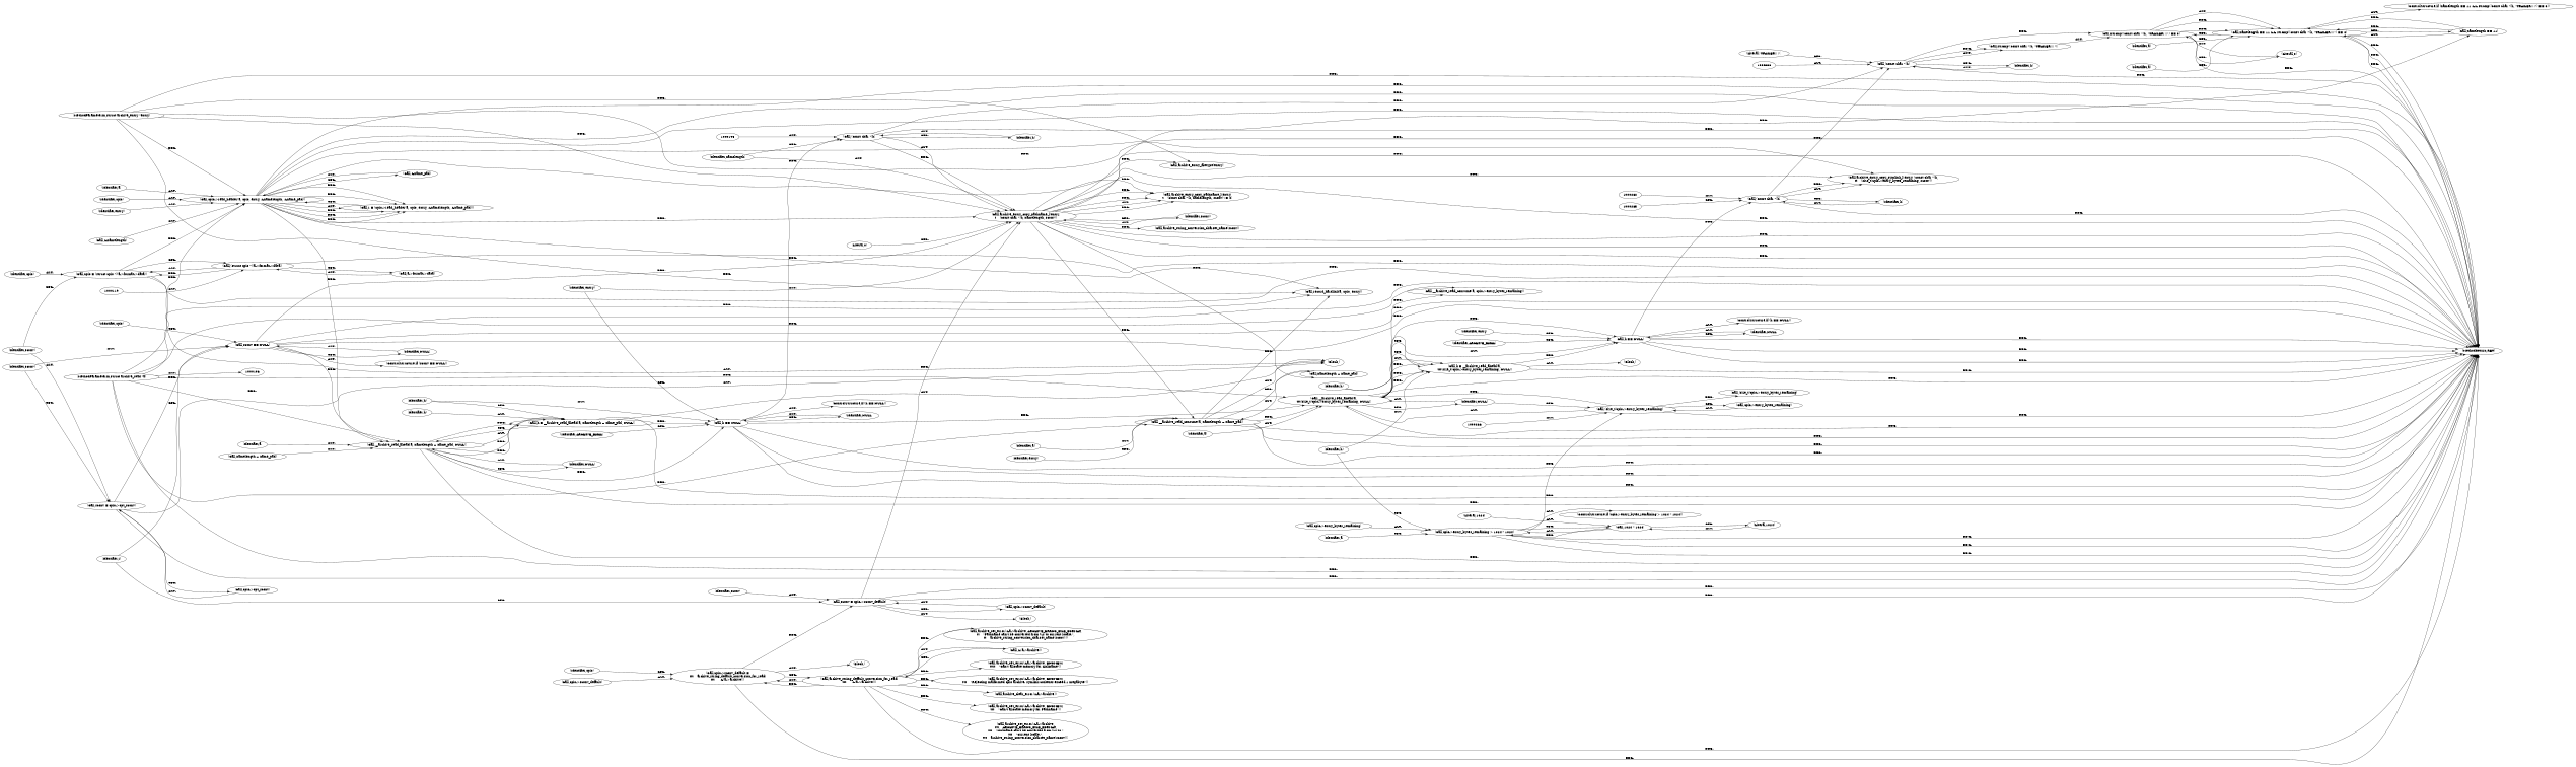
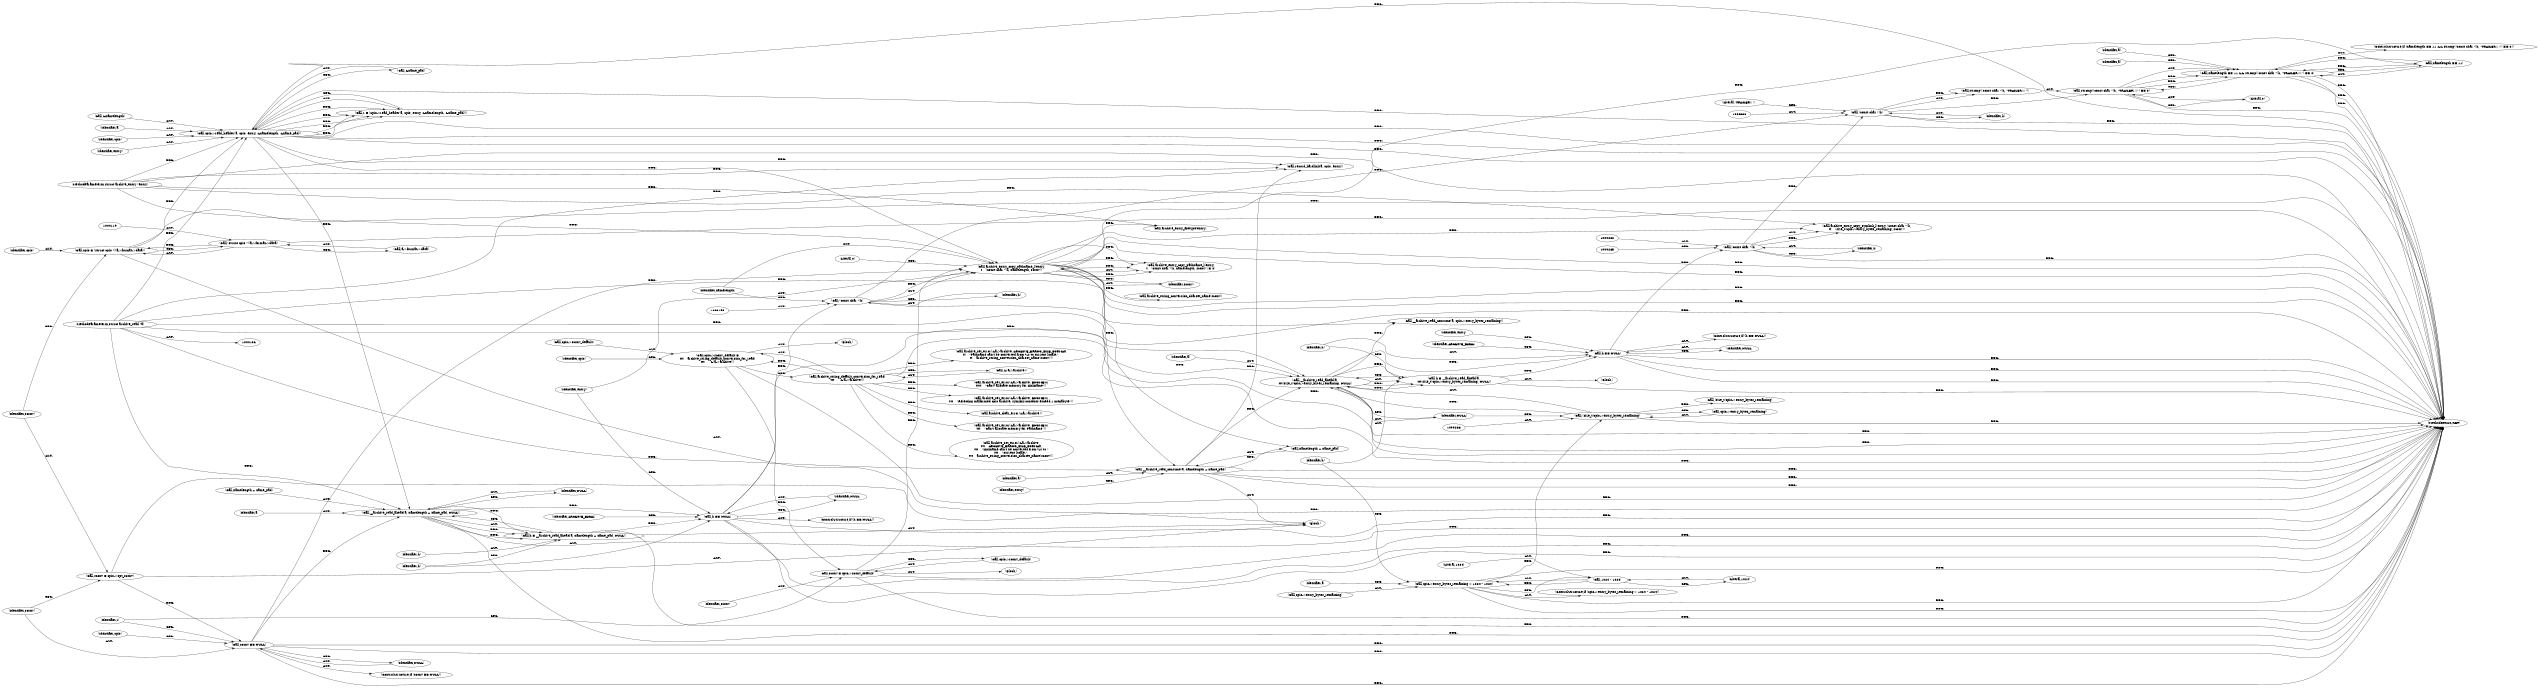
  digraph {
    rankdir=LR
    n1 [label="(Call,strcmp((const char *)h, \"TRAILER!!!\") == 0)"]
    n2 [label="(Call,namelength == 11 && strcmp((const char *)h, \"TRAILER!!!\") == 0)"]
    n3 [label="(Literal,0)"]
    n4 [label="(MethodReturn,RET)"]
    n5 [label="(Call,namelength == 11)"]
    n6 [label="(ControlStructure,if (namelength == 11 && strcmp((const char *)h, \"TRAILER!!!\") == 0))"]
    n7 [label="(Call,(const char *)h)"]
    n8 [label="(Call,strcmp((const char *)h, \"TRAILER!!!\"))"]
    n9 [label="(Identifier,h)"]
    n10 [label="(Call,(const char *)h)"]
    n11 [label="(Call,archive_entry_copy_pathname_l(entry,\n\t    (const char *)h, namelength, sconv))"]
    n12 [label="(Identifier,h)"]
    n13 [label="(Call,__archive_read_consume(a, namelength + name_pad))"]
    n14 [label="(Call,archive_entry_filetype(entry))"]
    n15 [label="(Call,archive_entry_copy_symlink_l(entry, (const char *)h,\n\t\t    (size_t)cpio->entry_bytes_remaining, sconv))"]
    n16 [label="(Call,namelength + name_pad)"]
    n17 [label="(Identifier,sconv)"]
    n18 [label="(Call,archive_string_conversion_charset_name(sconv))"]
    n19 [label="(Call,archive_entry_copy_pathname_l(entry,\n\t    (const char *)h, namelength, sconv) != 0)"]
    n20 [label="(Call,h == NULL)"]
    n21 [label="(Call,__archive_read_ahead(a,\n \t\t\t(size_t)cpio->entry_bytes_remaining, NULL))"]
    n22 [label="(Identifier,NULL)"]
    n23 [label="(ControlStructure,if (h == NULL))"]
    n24 [label="(Call,__archive_read_consume(a, cpio->entry_bytes_remaining))"]
    n25 [label="(Call,h == NULL)"]
    n26 [label="(Call,h = __archive_read_ahead(a,\n \t\t\t(size_t)cpio->entry_bytes_remaining, NULL))"]
    n27 [label="(Identifier,NULL)"]
    n28 [label="(Call,h = __archive_read_ahead(a, namelength + name_pad, NULL))"]
    n29 [label="(Call,__archive_read_ahead(a, namelength + name_pad, NULL))"]
    n30 [label="(Block,)"]
    n31 [label="(Identifier,NULL)"]
    n32 [label="(Call,record_hardlink(a, cpio, entry))"]
    n33 [label="(Call,cpio->read_header(a, cpio, entry, &namelength, &name_pad))"]
    n34 [label="(Call,&name_pad)"]
    n35 [label="(Call,r = (cpio->read_header(a, cpio, entry, &namelength, &name_pad)))"]
    n36 [label="(MethodParameterIn,struct archive_read *a)"]
    1000106
    n38 [label="(Call,cpio = (struct cpio *)(a->format->data))"]
    n39 [label="(Call,(struct cpio *)(a->format->data))"]
    n40 [label="(Call,a->format->data)"]
    n41 [label="(MethodParameterIn,struct archive_entry *entry)"]
    n42 [label="(Call,sconv == NULL)"]
    n43 [label="(Identifier,NULL)"]
    n44 [label="(ControlStructure,if (sconv == NULL))"]
    n45 [label="(Call,sconv = cpio->opt_sconv)"]
-   n46 [label="(Call,cpio->opt_sconv)"]
    n47 [label="(Call,(const char *)h)"]
    n48 [label="(Identifier,h)"]
    n49 [label="(Identifier,NULL)"]
    n50 [label="(ControlStructure,if (h == NULL))"]
    n51 [label="(Block,)"]
    n52 [label="(Call,(size_t)cpio->entry_bytes_remaining)"]
    n53 [label="(Call,sconv = cpio->sconv_default)"]
    n54 [label="(Block,)"]
    n55 [label="(Call,cpio->sconv_default)"]
    n56 [label="(Call,cpio->sconv_default =\n\t\t\t    archive_string_default_conversion_for_read(\n\t\t\t      &(a->archive)))"]
    n57 [label="(Call,archive_string_default_conversion_for_read(\n\t\t\t      &(a->archive)))"]
    n58 [label="(Block,)"]
    n59 [label="(Call,archive_set_error(&a->archive, ENOMEM,\n\t\t\t\t    \"Can't allocate memory for Linkname\"))"]
    n60 [label="(Call,archive_set_error(&a->archive, ENOMEM,\n\t\t\t    \"Rejecting malformed cpio archive: symlink contents exceed 1 megabyte\"))"]
    n61 [label="(Call,archive_clear_error(&a->archive))"]
    n62 [label="(Call,archive_set_error(&a->archive, ENOMEM,\n\t\t\t    \"Can't allocate memory for Pathname\"))"]
    n63 [label="(Call,&(a->archive))"]
    n64 [label="(Call,archive_set_error(&a->archive,\n\t\t\t    ARCHIVE_ERRNO_FILE_FORMAT,\n\t\t\t    \"Linkname can't be converted from %s to \"\n\t\t\t    \"current locale.\",\n\t\t\t    archive_string_conversion_charset_name(sconv)))"]
    n65 [label="(Call,archive_set_error(&a->archive, ARCHIVE_ERRNO_FILE_FORMAT,\n\t\t    \"Pathname can't be converted from %s to current locale.\",\n\t\t    archive_string_conversion_charset_name(sconv)))"]
    n66 [label="(Call,cpio->entry_bytes_remaining)"]
    n67 [label="(Call,(size_t)cpio->entry_bytes_remaining)"]
    n68 [label="(Call,cpio->entry_bytes_remaining > 1024 * 1024)"]
    n69 [label="(Call,1024 * 1024)"]
    n70 [label="(ControlStructure,if (cpio->entry_bytes_remaining > 1024 * 1024))"]
    n71 [label="(Literal,1024)"]
    n72 [label="(Literal,1024)"]
    n73 [label="(Call,namelength + name_pad)"]
    n74 [label="(Call,cpio->sconv_default)"]
    n75 [label="(Identifier,h)"]
    n76 [label="(Identifier,a)"]
    n77 [label="(Identifier,entry)"]
    n78 [label="(Identifier,ARCHIVE_FATAL)"]
    n79 [label="(Identifier,entry)"]
    n80 [label="(Identifier,ARCHIVE_FATAL)"]
    n81 [label="(Call,&namelength)"]
    n82 [label="(Identifier,a)"]
    n83 [label="(Identifier,sconv)"]
    n84 [label="(Identifier,a)"]
    n85 [label="(Identifier,a)"]
    n86 [label="(Identifier,entry)"]
    n87 [label="(Identifier,cpio)"]
    n88 [label="(Identifier,sconv)"]
    n89 [label="(Literal,0)"]
    n90 [label="(Identifier,sconv)"]
    n91 [label="(Identifier,a)"]
    n92 [label="(Identifier,h)"]
    n93 [label="(Identifier,cpio)"]
    n94 [label="(Identifier,cpio)"]
    n95 [label="(Identifier,cpio)"]
    n96 [label="(Identifier,entry)"]
    n97 [label="(Identifier,namelength)"]
    n98 [label="(Literal,\"TRAILER!!!\")"]
    n99 [label="(Identifier,h)"]
    n100 [label="(Identifier,h)"]
    n101 [label="(Identifier,r)"]
    n102 [label="(Identifier,a)"]
    n103 [label="(Call,cpio->entry_bytes_remaining)"]
    n104 [label="(Identifier,a)"]
    1000336
    1000195
    1000119
    1000282
    1000285
    1000266
    n1 -> n2 [label="AST: "]
    n1 -> n2 [label="DDG: "]
    n1 -> n2 [label="DDG: "]
    n1 -> n3 [label="CFG: "]
    n1 -> n4 [label="DDG: "]
    n2 -> n1 [label="CFG: "]
    n2 -> n4 [label="DDG: "]
    n2 -> n4 [label="DDG: "]
    n2 -> n4 [label="DDG: "]
    n2 -> n5 [label="CFG: "]
    n2 -> n6 [label="AST: "]
    n3 -> n1 [label="AST: "]
    n5 -> n2 [label="AST: "]
    n5 -> n2 [label="DDG: "]
    n5 -> n2 [label="DDG: "]
    n7 -> n1 [label="DDG: "]
    n7 -> n4 [label="DDG: "]
    n7 -> n8 [label="AST: "]
    n7 -> n8 [label="DDG: "]
    n7 -> n9 [label="CFG: "]
    n8 -> n1 [label="AST: "]
    n9 -> n7 [label="AST: "]
    n10 -> n4 [label="DDG: "]
    n10 -> n7 [label="DDG: "]
    n10 -> n11 [label="AST: "]
    n10 -> n11 [label="DDG: "]
    n10 -> n12 [label="CFG: "]
    n11 -> n4 [label="DDG: "]
    n11 -> n4 [label="DDG: "]
    n11 -> n4 [label="DDG: "]
    n11 -> n4 [label="DDG: "]
    n11 -> n5 [label="DDG: "]
    n11 -> n13 [label="DDG: "]
    n11 -> n14 [label="DDG: "]
    n11 -> n15 [label="DDG: "]
    n11 -> n16 [label="DDG: "]
    n11 -> n17 [label="CFG: "]
    n11 -> n18 [label="DDG: "]
    n11 -> n19 [label="AST: "]
    n11 -> n19 [label="DDG: "]
    n11 -> n19 [label="DDG: "]
    n11 -> n19 [label="DDG: "]
    n11 -> n19 [label="DDG: "]
    n12 -> n10 [label="AST: "]
    n13 -> n4 [label="DDG: "]
    n13 -> n4 [label="DDG: "]
    n13 -> n4 [label="DDG: "]
    n13 -> n16 [label="CFG: "]
    n13 -> n21 [label="DDG: "]
    n13 -> n30 [label="AST: "]
    n13 -> n32 [label="DDG: "]
    n16 -> n13 [label="AST: "]
    n17 -> n11 [label="AST: "]
    n20 -> n4 [label="DDG: "]
    n20 -> n4 [label="DDG: "]
    n20 -> n4 [label="DDG: "]
    n20 -> n10 [label="DDG: "]
    n20 -> n21 [label="DDG: "]
    n20 -> n22 [label="CFG: "]
    n20 -> n23 [label="AST: "]
    n21 -> n4 [label="DDG: "]
    n21 -> n4 [label="DDG: "]
    n21 -> n24 [label="DDG: "]
    n21 -> n25 [label="DDG: "]
    n21 -> n26 [label="AST: "]
    n21 -> n26 [label="DDG: "]
    n21 -> n26 [label="DDG: "]
    n21 -> n26 [label="DDG: "]
    n21 -> n27 [label="CFG: "]
    n22 -> n20 [label="AST: "]
    n25 -> n4 [label="DDG: "]
    n25 -> n4 [label="DDG: "]
    n25 -> n4 [label="DDG: "]
    n25 -> n47 [label="DDG: "]
    n25 -> n49 [label="CFG: "]
    n25 -> n50 [label="AST: "]
    n26 -> n4 [label="DDG: "]
    n26 -> n21 [label="CFG: "]
    n26 -> n25 [label="DDG: "]
    n26 -> n51 [label="AST: "]
    n27 -> n21 [label="AST: "]
    n27 -> n52 [label="CFG: "]
    n28 -> n4 [label="DDG: "]
    n28 -> n20 [label="DDG: "]
    n28 -> n29 [label="CFG: "]
    n28 -> n30 [label="AST: "]
    n29 -> n4 [label="DDG: "]
    n29 -> n4 [label="DDG: "]
    n29 -> n20 [label="DDG: "]
    n29 -> n28 [label="AST: "]
    n29 -> n28 [label="DDG: "]
    n29 -> n28 [label="DDG: "]
    n29 -> n28 [label="DDG: "]
    n29 -> n31 [label="CFG: "]
    n31 -> n29 [label="AST: "]
    n33 -> n4 [label="DDG: "]
    n33 -> n4 [label="DDG: "]
    n33 -> n4 [label="DDG: "]
    n33 -> n4 [label="DDG: "]
    n33 -> n4 [label="DDG: "]
    n33 -> n11 [label="DDG: "]
    n33 -> n29 [label="DDG: "]
    n33 -> n32 [label="DDG: "]
    n33 -> n34 [label="CFG: "]
    n33 -> n35 [label="AST: "]
    n33 -> n35 [label="DDG: "]
    n33 -> n35 [label="DDG: "]
    n33 -> n35 [label="DDG: "]
    n33 -> n35 [label="DDG: "]
    n33 -> n35 [label="DDG: "]
    n34 -> n33 [label="AST: "]
    n35 -> n33 [label="CFG: "]
    n36 -> n4 [label="DDG: "]
    n36 -> n13 [label="DDG: "]
    n36 -> n21 [label="DDG: "]
    n36 -> n24 [label="DDG: "]
    n36 -> n29 [label="DDG: "]
    n36 -> n32 [label="DDG: "]
    n36 -> n33 [label="DDG: "]
    n36 -> 1000106 [label="AST: "]
    n38 -> n4 [label="DDG: "]
    n38 -> n30 [label="AST: "]
    n38 -> n33 [label="DDG: "]
    n38 -> n39 [label="CFG: "]
    n39 -> n4 [label="DDG: "]
    n39 -> n38 [label="AST: "]
    n39 -> n38 [label="DDG: "]
    n39 -> n40 [label="CFG: "]
    n40 -> n39 [label="AST: "]
    n41 -> n4 [label="DDG: "]
    n41 -> n11 [label="DDG: "]
    n41 -> n14 [label="DDG: "]
    n41 -> n15 [label="DDG: "]
    n41 -> n32 [label="DDG: "]
    n41 -> n33 [label="DDG: "]
    n42 -> n4 [label="DDG: "]
    n42 -> n4 [label="DDG: "]
    n42 -> n4 [label="DDG: "]
    n42 -> n11 [label="DDG: "]
    n42 -> n29 [label="DDG: "]
    n42 -> n43 [label="CFG: "]
    n42 -> n44 [label="AST: "]
    n43 -> n42 [label="AST: "]
    n45 -> n4 [label="DDG: "]
    n45 -> n30 [label="AST: "]
    n45 -> n42 [label="DDG: "]
-   n45 -> n46 [label="CFG: "]
-   n46 -> n45 [label="AST: "]
    n47 -> n4 [label="DDG: "]
    n47 -> n7 [label="DDG: "]
    n47 -> n15 [label="AST: "]
    n47 -> n15 [label="DDG: "]
    n47 -> n48 [label="CFG: "]
    n48 -> n47 [label="AST: "]
    n49 -> n25 [label="AST: "]
    n52 -> n4 [label="DDG: "]
    n52 -> n21 [label="AST: "]
    n52 -> n21 [label="DDG: "]
    n52 -> n66 [label="CFG: "]
    n52 -> n67 [label="DDG: "]
    n53 -> n4 [label="DDG: "]
    n53 -> n4 [label="DDG: "]
    n53 -> n11 [label="DDG: "]
    n53 -> n54 [label="AST: "]
    n53 -> n55 [label="CFG: "]
    n55 -> n53 [label="AST: "]
    n56 -> n4 [label="DDG: "]
    n56 -> n53 [label="DDG: "]
    n56 -> n57 [label="CFG: "]
    n56 -> n58 [label="AST: "]
    n57 -> n4 [label="DDG: "]
    n57 -> n56 [label="AST: "]
    n57 -> n56 [label="DDG: "]
    n57 -> n59 [label="DDG: "]
    n57 -> n60 [label="DDG: "]
    n57 -> n61 [label="DDG: "]
    n57 -> n62 [label="DDG: "]
    n57 -> n63 [label="CFG: "]
    n57 -> n64 [label="DDG: "]
    n57 -> n65 [label="DDG: "]
    n63 -> n57 [label="AST: "]
    n66 -> n52 [label="AST: "]
    n68 -> n4 [label="DDG: "]
    n68 -> n4 [label="DDG: "]
    n68 -> n4 [label="DDG: "]
    n68 -> n52 [label="DDG: "]
    n68 -> n69 [label="CFG: "]
    n68 -> n70 [label="AST: "]
    n69 -> n68 [label="AST: "]
    n69 -> n68 [label="DDG: "]
    n69 -> n71 [label="CFG: "]
    n71 -> n69 [label="AST: "]
    n72 -> n69 [label="AST: "]
    n73 -> n29 [label="AST: "]
    n74 -> n56 [label="AST: "]
    n75 -> n28 [label="AST: "]
    n76 -> n2 [label="CFG: "]
    n77 -> n25 [label="CFG: "]
    n78 -> n25 [label="CFG: "]
    n79 -> n11 [label="AST: "]
    n79 -> n20 [label="CFG: "]
    n80 -> n20 [label="CFG: "]
    n81 -> n33 [label="AST: "]
    n82 -> n2 [label="CFG: "]
    n83 -> n53 [label="AST: "]
    n84 -> n33 [label="AST: "]
    n85 -> n13 [label="AST: "]
    n86 -> n13 [label="CFG: "]
    n87 -> n56 [label="CFG: "]
    n88 -> n38 [label="CFG: "]
    n88 -> n45 [label="AST: "]
    n89 -> n11 [label="CFG: "]
    n90 -> n42 [label="AST: "]
    n90 -> n45 [label="CFG: "]
    n91 -> n68 [label="CFG: "]
    n92 -> n26 [label="AST: "]
    n92 -> n68 [label="CFG: "]
    n93 -> n38 [label="AST: "]
    n94 -> n42 [label="CFG: "]
    n95 -> n33 [label="AST: "]
    n96 -> n33 [label="AST: "]
    n97 -> n10 [label="CFG: "]
    n97 -> n11 [label="AST: "]
    n98 -> n7 [label="CFG: "]
    n99 -> n25 [label="AST: "]
    n99 -> n26 [label="CFG: "]
    n100 -> n20 [label="AST: "]
    n100 -> n28 [label="CFG: "]
    n101 -> n42 [label="CFG: "]
    n101 -> n53 [label="CFG: "]
    n102 -> n21 [label="AST: "]
    n103 -> n68 [label="AST: "]
    n104 -> n29 [label="AST: "]
    1000336 -> n7 [label="AST: "]
    1000195 -> n10 [label="AST: "]
    1000119 -> n39 [label="AST: "]
    1000282 -> n47 [label="AST: "]
    1000285 -> n47 [label="CFG: "]
    1000266 -> n52 [label="AST: "]
  }
